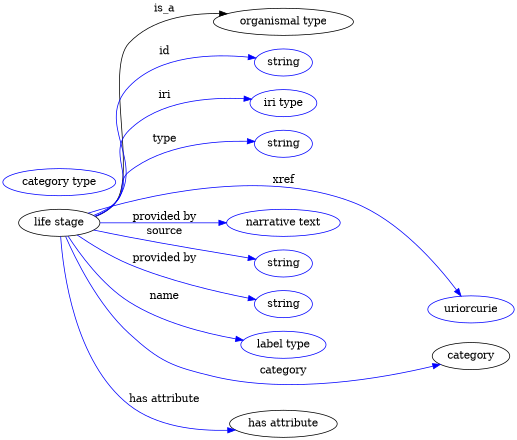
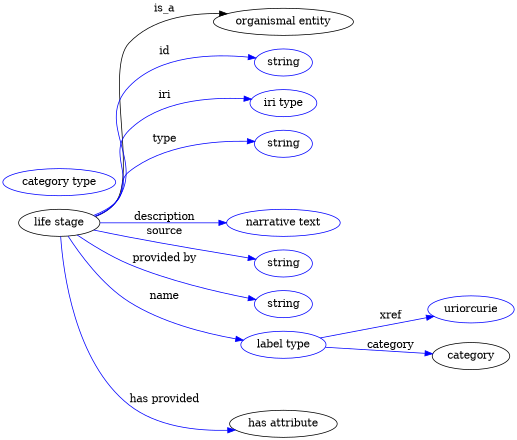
  digraph {
    rankdir=LR
    node [color=blue]
    edge [color=blue style=solid]
    n1 [height=0.5 label="life stage" width=1.4985 color=""]
-   "organismal entity" [height=0.5 width=2.5817 label="organismal type" color=""]
+   "organismal entity" [height=0.5 width=2.5817 color=""]
    n3 [height=0.5 label=string width=1.0652]
    n4 [height=0.5 label="iri type" width=1.2277]
    n5 [height=0.5 label=string width=1.0652]
    n6 [height=0.5 label="label type" width=1.5707]
    n7 [height=0.5 label="narrative text" width=2.0943]
    n8 [height=0.5 label=string width=1.0652]
    n9 [height=0.5 label=string width=1.0652]
    n10 [height=0.5 label=uriorcurie width=1.5887]
    category [height=0.5 width=1.4263 color=""]
    "has attribute" [height=0.5 width=1.9859 color=""]
    n13 [height=0.5 label="category type" width=2.0762]
    n1 -> "organismal entity" [label=is_a color="" style=""]
    n1 -> n3 [label=id]
    n1 -> n4 [label=iri]
    n1 -> n5 [label=type]
    n1 -> n6 [label=name]
-   n1 -> n7 [label="provided by"]
+   n1 -> n7 [label=description]
    n1 -> n8 [label=source]
    n1 -> n9 [label="provided by"]
-   n1 -> n10 [label=xref]
-   n1 -> category [label=category]
-   n1 -> "has attribute" [label="has attribute"]
+   n6 -> n10 [label=xref]
+   n6 -> category [label=category]
+   n1 -> "has attribute" [label="has provided"]
  }
